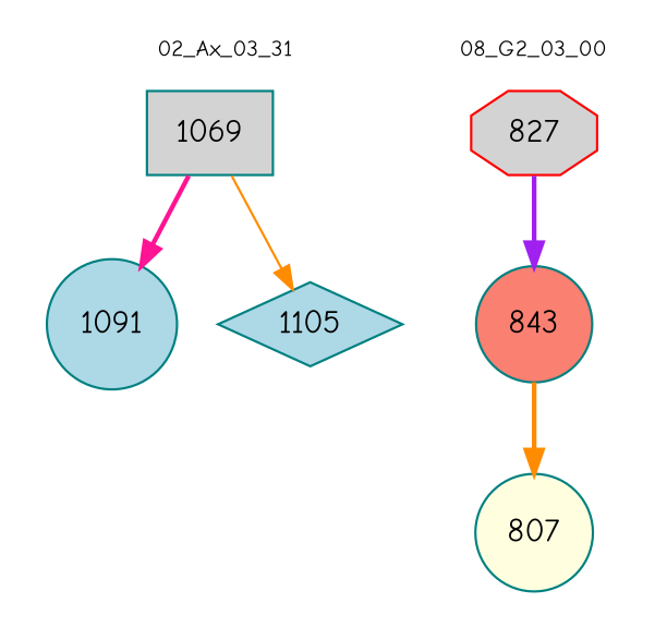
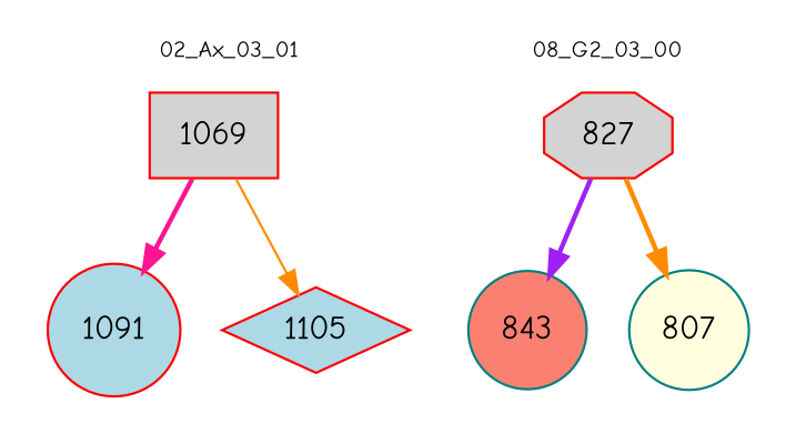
  digraph {
    fontname="Comic Neue"
    node [color=red fillcolor=lightgrey fontname="Comic Neue" shape=circle style=filled]
    edge [color=darkorange fontname="Comic Neue" style=bold]
-   n1 [color=teal label=1069 shape=box]
-   n2 [color=teal fillcolor=lightblue label=1091]
-   n3 [color=teal fillcolor=lightblue label=1105 shape=diamond]
+   n1 [label=1069 shape=box]
+   n2 [fillcolor=lightblue label=1091]
+   n3 [fillcolor=lightblue label=1105 shape=diamond]
    n4 [label=827 shape=octagon]
    n5 [color=teal fillcolor=salmon label=843]
    n6 [color=teal fillcolor=lightyellow label=807]
    subgraph cluster_1 {
      color=white
      fontsize=10
-     label="02_Ax_03_31"
+     label="02_Ax_03_01"
      n1
      n2
      n3
    }
    subgraph cluster_2 {
      color=white
      fontsize=10
      label="08_G2_03_00"
      n4
      n5
      n6
    }
    n1 -> n2 [color=deeppink]
    n1 -> n3 [style=solid]
    n4 -> n5 [color=purple]
-   n5 -> n6
+   n4 -> n6
  }
